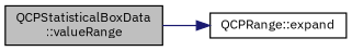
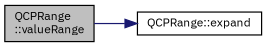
  digraph {
    rankdir=LR
    fontname="IBM Plex Sans"
    node [color=black fontname="IBM Plex Sans" fontsize=10 shape=record style=filled]
-   n1 [fillcolor=grey75 fontcolor=black height=0.2 label="QCPStatisticalBoxData\l::valueRange" width=0.4]
+   n1 [fillcolor=grey75 fontcolor=black height=0.2 label="QCPRange\l::valueRange" width=0.4]
    n2 [fillcolor=white height=0.2 label="QCPRange::expand" width=0.4]
    n1 -> n2 [color=midnightblue fontname="IBM Plex Sans" fontsize=10 labelfontname=Helvetica labelfontsize=10 style=solid]
  }
